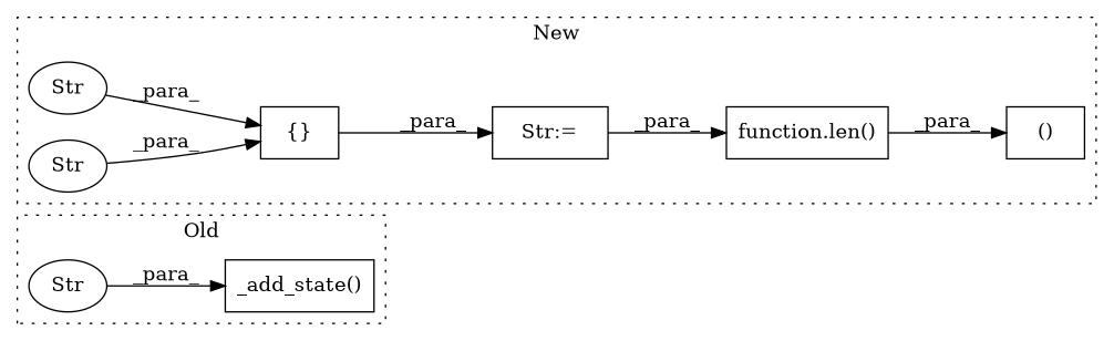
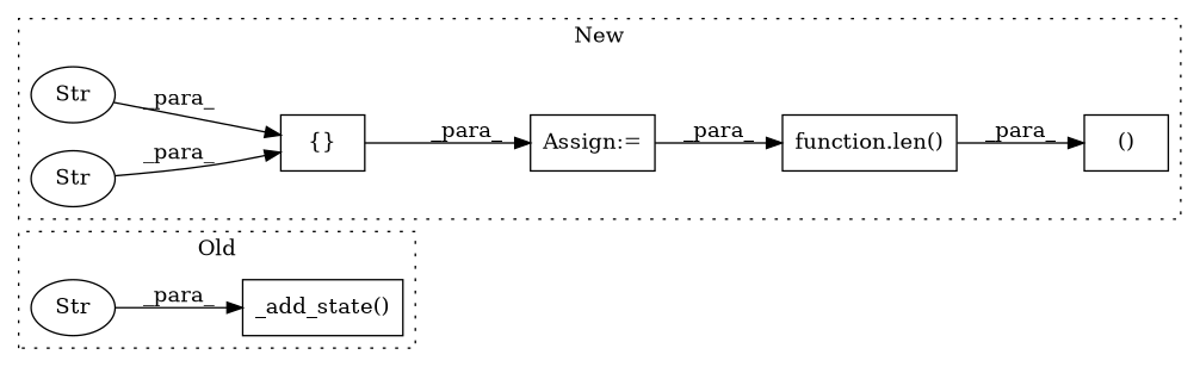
  digraph {
    rankdir=LR
    node [a=66 shape=box]
    n1 [a=75 l="29,109" label="_add_state()" s="2527,2635"]
    n2 [l=19 label=Str s=2556 shape=ellipse]
    n3 [a=75 l="4,1" label="function.len()" s="3240,3255"]
    n4 [a=54 l=15 label="()" s=3256]
    n5 [a=59 l="14,0" label="{}" s="3032,3153"]
-   n6 [a=68 l=3 label="Str:=" s=3029]
+   n6 [a=68 l=3 label="Assign:=" s=3029]
    n7 [l=12 label=Str s=3141 shape=ellipse]
    n8 [l=22 label=Str s=3079 shape=ellipse]
    subgraph cluster_1 {
      label=Old
      style=dotted
      n1
      n2
    }
    subgraph cluster_2 {
      label=New
      style=dotted
      n3
      n4
      n5
      n6
      n7
      n8
    }
    n2 -> n1 [label=_para_]
    n3 -> n4 [label=_para_]
    n5 -> n6 [label=_para_]
    n6 -> n3 [label=_para_]
    n7 -> n5 [label=_para_]
    n8 -> n5 [label=_para_]
  }
